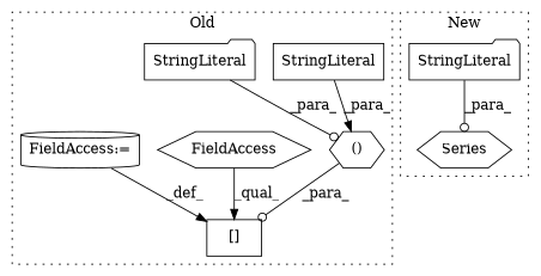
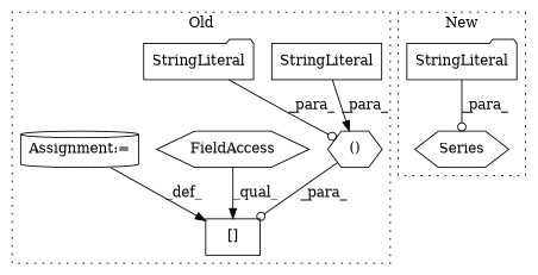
  digraph {
    node [a=45 l=3 s=1772 shape=hexagon]
    edge [arrowhead=odot]
    n1 [a=106 l=19 label="()"]
    n2 [label=StringLiteral s=1788 shape=box]
    n3 [a=2 l="14,2" label="[]" s="1758,1791" shape=box]
    n4 [label=StringLiteral shape=folder]
    n5 [a=22 l=6 label=FieldAccess s=1758]
-   n6 [a=7 l=1 label="FieldAccess:=" s=1793 shape=cylinder]
+   n6 [a=7 l=1 label="Assignment:=" s=1793 shape=cylinder]
    n7 [a=32 l="7,1" label=Series s="948,970"]
    n8 [label=StringLiteral s=967 shape=folder]
    subgraph cluster_1 {
      label=Old
      style=dotted
      n1
      n2
      n3
      n4
      n5
      n6
    }
    subgraph cluster_2 {
      label=New
      style=dotted
      n7
      n8
    }
    n1 -> n3 [label=_para_]
    n2 -> n1 [label=_para_ arrowhead=normal]
    n4 -> n1 [label=_para_]
    n5 -> n3 [label=_qual_ arrowhead=normal]
    n6 -> n3 [label=_def_ arrowhead=normal]
    n8 -> n7 [label=_para_]
  }
